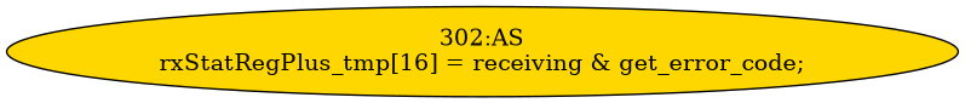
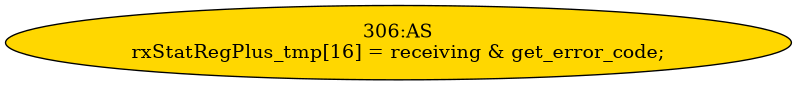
  strict digraph {
    rankdir=LR
-   n1 [ast="<pyverilog.vparser.ast.Assign object at 0x7fd29a783e90>" def_var="['rxStatRegPlus_tmp']" fillcolor=gold label="302:AS\nrxStatRegPlus_tmp[16] = receiving & get_error_code;" statements="[]" style=filled typ=Assign use_var="['receiving', 'get_error_code']"]
+   n1 [ast="<pyverilog.vparser.ast.Assign object at 0x7fd29a783e90>" def_var="['rxStatRegPlus_tmp']" fillcolor=gold label="306:AS\nrxStatRegPlus_tmp[16] = receiving & get_error_code;" statements="[]" style=filled typ=Assign use_var="['receiving', 'get_error_code']"]
  }
